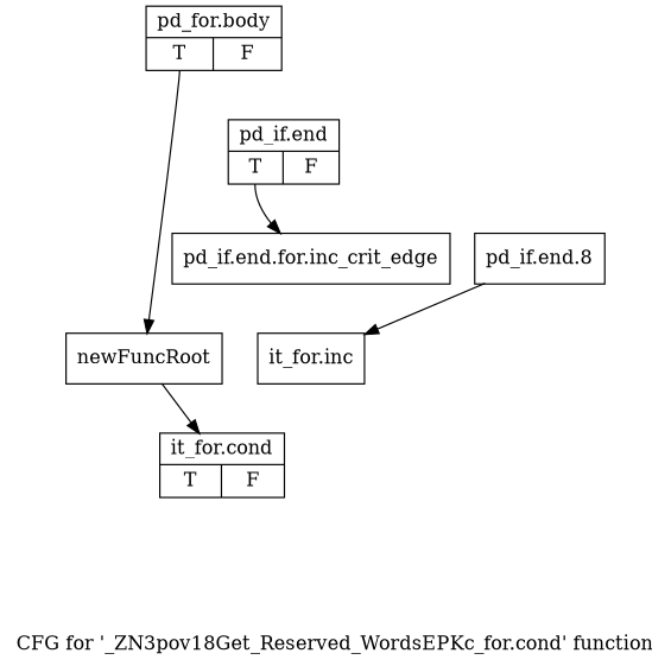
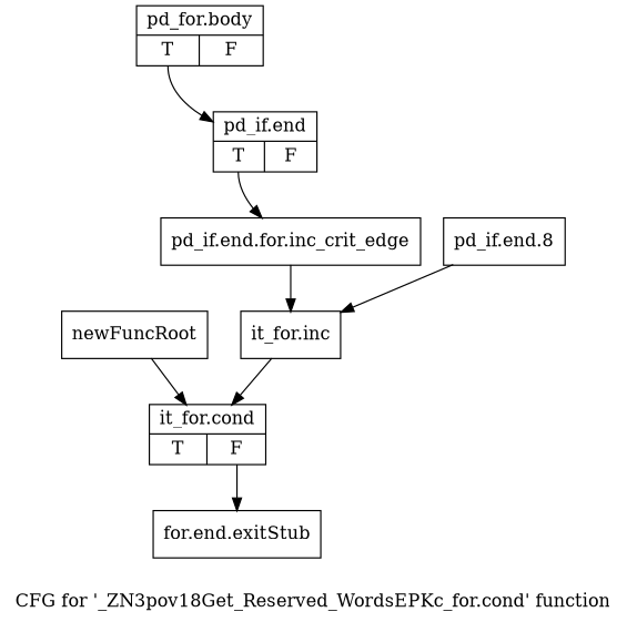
  digraph {
    label="CFG for '_ZN3pov18Get_Reserved_WordsEPKc_for.cond' function"
    node [shape=record]
    n1 [label="{newFuncRoot}"]
    n2 [label="{it_for.cond|{<s0>T|<s1>F}}"]
+   n3 [label="{for.end.exitStub}"]
    n4 [label="{pd_for.body|{<s0>T|<s1>F}}"]
    n5 [label="{pd_if.end|{<s0>T|<s1>F}}"]
    n6 [label="{pd_if.end.for.inc_crit_edge}"]
    n7 [label="{it_for.inc}"]
    n8 [label="{pd_if.end.8}"]
    n1 -> n2
-   n4 -> n1 [tailport=s0]
+   n2 -> n3 [tailport=s1]
+   n4 -> n5 [tailport=s0]
    n5 -> n6 [tailport=s0]
+   n6 -> n7
+   n7 -> n2
    n8 -> n7
  }
